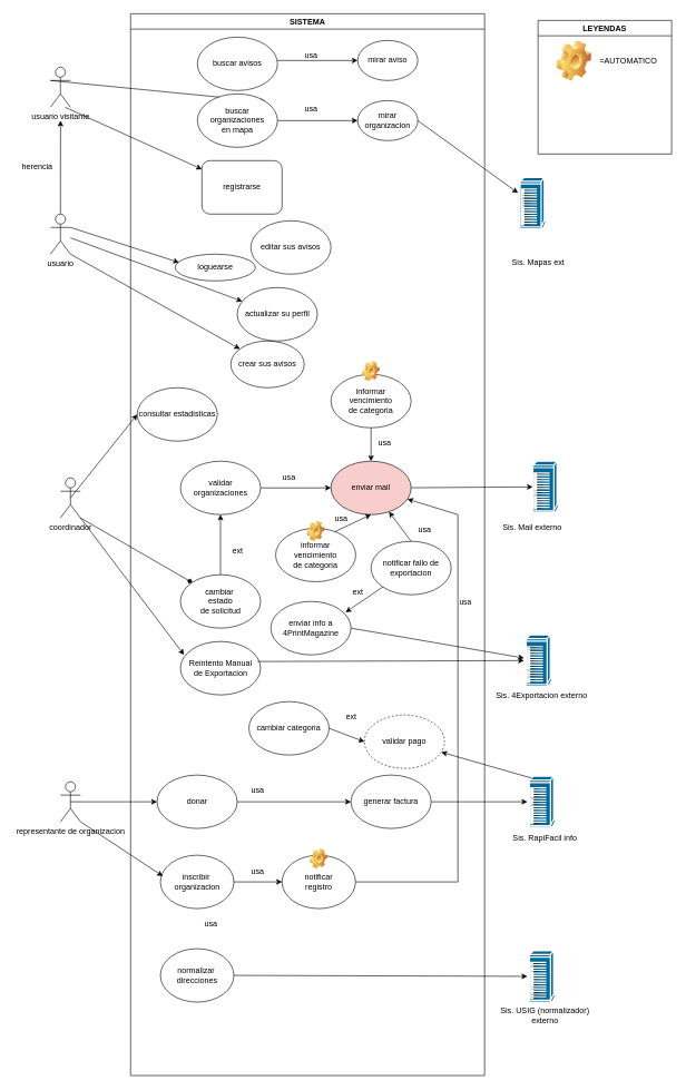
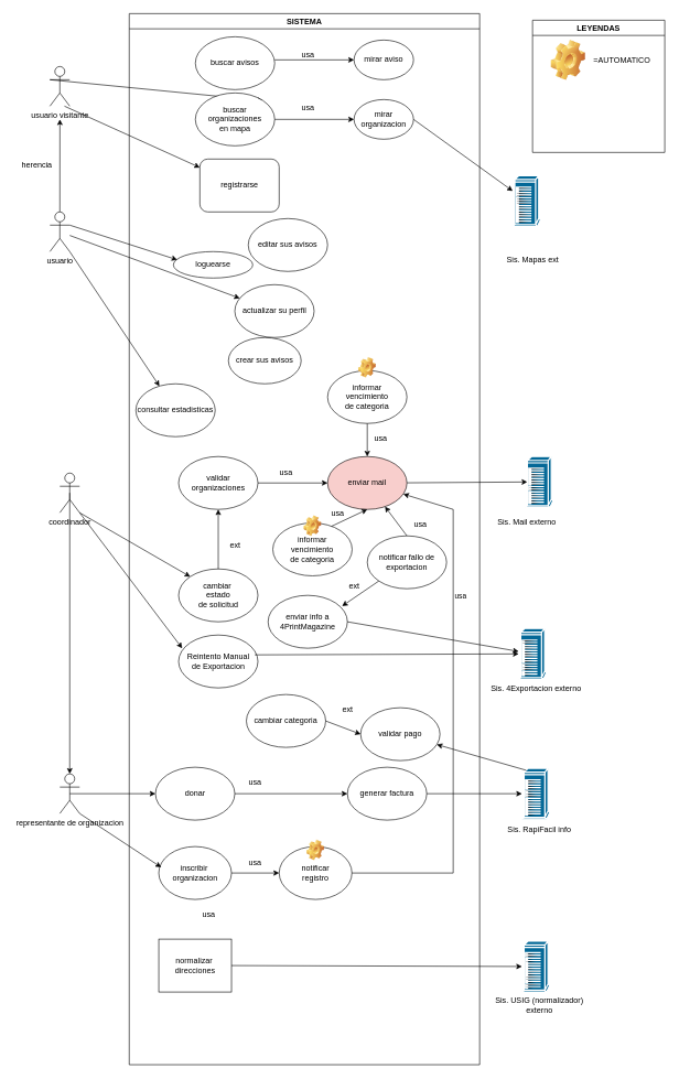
  <mxCell id="0" />
  <mxCell id="1" parent="0" />
  <mxCell id="2" style="edgeStyle=none;rounded=0;orthogonalLoop=1;jettySize=auto;html=1;exitX=1;exitY=0.333;exitDx=0;exitDy=0;exitPerimeter=0;entryX=0.048;entryY=0.31;entryDx=0;entryDy=0;entryPerimeter=0;" parent="1" source="6" target="19" edge="1"><mxGeometry relative="1" as="geometry" /></mxCell>
- <mxCell id="3" style="edgeStyle=none;rounded=0;orthogonalLoop=1;jettySize=auto;html=1;exitX=1;exitY=1;exitDx=0;exitDy=0;exitPerimeter=0;" parent="1" source="6" target="20" edge="1"><mxGeometry relative="1" as="geometry" /></mxCell>
+ <mxCell id="3" style="edgeStyle=none;rounded=0;orthogonalLoop=1;jettySize=auto;html=1;exitX=1;exitY=1;exitDx=0;exitDy=0;exitPerimeter=0;" parent="1" source="6" target="27" edge="1"><mxGeometry relative="1" as="geometry" /></mxCell>
  <mxCell id="4" style="edgeStyle=none;rounded=0;orthogonalLoop=1;jettySize=auto;html=1;" parent="1" source="6" target="21" edge="1"><mxGeometry relative="1" as="geometry" /></mxCell>
  <mxCell id="5" style="edgeStyle=none;rounded=0;orthogonalLoop=1;jettySize=auto;html=1;exitX=0.5;exitY=0;exitDx=0;exitDy=0;exitPerimeter=0;" parent="1" source="6" edge="1"><mxGeometry relative="1" as="geometry"><mxPoint x="90.118" y="180" as="targetPoint" /></mxGeometry></mxCell>
  <mxCell id="6" value="usuario" style="shape=umlActor;verticalLabelPosition=bottom;verticalAlign=top;html=1;outlineConnect=0;" parent="1" vertex="1"><mxGeometry x="75" y="320" width="30" height="60" as="geometry" /></mxCell>
  <mxCell id="7" value="representante de organizacion" style="shape=umlActor;verticalLabelPosition=bottom;verticalAlign=top;html=1;outlineConnect=0;" parent="1" vertex="1"><mxGeometry x="90" y="1170" width="30" height="60" as="geometry" /></mxCell>
- <mxCell id="8" style="edgeStyle=none;rounded=0;orthogonalLoop=1;jettySize=auto;html=1;exitX=0.5;exitY=0.5;exitDx=0;exitDy=0;exitPerimeter=0;entryX=1;entryY=0.5;entryDx=0;entryDy=0;" parent="1" source="9" target="27" edge="1"><mxGeometry relative="1" as="geometry" /></mxCell>
+ <mxCell id="8" style="edgeStyle=none;rounded=0;orthogonalLoop=1;jettySize=auto;html=1;exitX=0.5;exitY=0.5;exitDx=0;exitDy=0;exitPerimeter=0;" parent="1" source="9" target="7" edge="1"><mxGeometry relative="1" as="geometry" /></mxCell>
  <mxCell id="9" value="coordinador" style="shape=umlActor;verticalLabelPosition=bottom;verticalAlign=top;html=1;outlineConnect=0;" parent="1" vertex="1"><mxGeometry x="90" y="715" width="30" height="60" as="geometry" /></mxCell>
  <mxCell id="10" style="edgeStyle=none;rounded=0;orthogonalLoop=1;jettySize=auto;html=1;exitX=0;exitY=0.333;exitDx=0;exitDy=0;exitPerimeter=0;entryX=1;entryY=0;entryDx=0;entryDy=0;" parent="1" source="11" target="14" edge="1"><mxGeometry relative="1" as="geometry" /></mxCell>
  <mxCell id="11" value="usuario visitante" style="shape=umlActor;verticalLabelPosition=bottom;verticalAlign=top;html=1;outlineConnect=0;" parent="1" vertex="1"><mxGeometry x="75" y="100" width="30" height="60" as="geometry" /></mxCell>
  <mxCell id="12" value="mirar aviso" style="ellipse;whiteSpace=wrap;html=1;" parent="1" vertex="1"><mxGeometry x="535" y="60" width="90" height="60" as="geometry" /></mxCell>
  <mxCell id="13" value="buscar avisos&lt;br&gt;" style="ellipse;whiteSpace=wrap;html=1;" parent="1" vertex="1"><mxGeometry x="295" y="55" width="120" height="80" as="geometry" /></mxCell>
  <mxCell id="14" value="buscar organizaciones&lt;br&gt;en mapa" style="ellipse;whiteSpace=wrap;html=1;" parent="1" vertex="1"><mxGeometry x="295" y="140" width="120" height="80" as="geometry" /></mxCell>
  <mxCell id="15" value="mirar organizacion&lt;br&gt;" style="ellipse;whiteSpace=wrap;html=1;" parent="1" vertex="1"><mxGeometry x="535" y="150" width="90" height="60" as="geometry" /></mxCell>
  <mxCell id="16" style="edgeStyle=none;rounded=0;orthogonalLoop=1;jettySize=auto;html=1;entryX=0.075;entryY=0.5;entryDx=0;entryDy=0;entryPerimeter=0;" parent="1" source="25" target="68" edge="1"><mxGeometry relative="1" as="geometry"><mxPoint x="799.01" y="823" as="targetPoint" /></mxGeometry></mxCell>
  <mxCell id="17" value="herencia" style="text;html=1;align=center;verticalAlign=middle;resizable=0;points=[];autosize=1;strokeColor=none;fillColor=none;" parent="1" vertex="1"><mxGeometry x="20" y="235" width="70" height="30" as="geometry" /></mxCell>
  <mxCell id="18" value="SISTEMA" style="swimlane;whiteSpace=wrap;html=1;" parent="1" vertex="1"><mxGeometry x="195" y="20" width="530" height="1590" as="geometry" /></mxCell>
  <mxCell id="19" value="loguearse" style="ellipse;whiteSpace=wrap;html=1;" parent="18" vertex="1"><mxGeometry x="66.79" y="360" width="120" height="40" as="geometry" /></mxCell>
  <mxCell id="20" value="crear sus avisos" style="ellipse;whiteSpace=wrap;html=1;" parent="18" vertex="1"><mxGeometry x="150.0" y="490" width="110" height="70" as="geometry" /></mxCell>
  <mxCell id="21" value="actualizar su perfil" style="ellipse;whiteSpace=wrap;html=1;" parent="18" vertex="1"><mxGeometry x="159.65" y="410" width="120" height="80" as="geometry" /></mxCell>
  <mxCell id="22" value="editar sus avisos" style="ellipse;whiteSpace=wrap;html=1;" parent="18" vertex="1"><mxGeometry x="180.0" y="310" width="120" height="80" as="geometry" /></mxCell>
  <mxCell id="23" value="registrarse" style="whiteSpace=wrap;html=1;rounded=1;" vertex="1" parent="18"><mxGeometry x="106.79" y="220" width="120" height="80" as="geometry" /></mxCell>
  <mxCell id="24" style="edgeStyle=none;rounded=0;orthogonalLoop=1;jettySize=auto;html=1;entryX=0;entryY=0.5;entryDx=0;entryDy=0;" edge="1" parent="18"><mxGeometry relative="1" as="geometry"><mxPoint x="220" y="160" as="sourcePoint" /><mxPoint x="340" y="160" as="targetPoint" /></mxGeometry></mxCell>
  <mxCell id="25" value="enviar mail" style="ellipse;whiteSpace=wrap;html=1;fillColor=#f8cecc;" parent="18" vertex="1"><mxGeometry x="300" y="670" width="120" height="80" as="geometry" /></mxCell>
  <mxCell id="26" value="validar organizaciones" style="ellipse;whiteSpace=wrap;html=1;" parent="18" vertex="1"><mxGeometry x="74.65" y="670" width="120" height="80" as="geometry" /></mxCell>
  <mxCell id="27" value="consultar estadisticas" style="ellipse;whiteSpace=wrap;html=1;direction=west;" parent="18" vertex="1"><mxGeometry x="10" y="560" width="120" height="80" as="geometry" /></mxCell>
  <mxCell id="28" style="edgeStyle=none;rounded=0;orthogonalLoop=1;jettySize=auto;html=1;" parent="18" source="26" target="25" edge="1"><mxGeometry relative="1" as="geometry"><mxPoint x="180" y="830" as="sourcePoint" /><Array as="points" /></mxGeometry></mxCell>
  <mxCell id="29" value="usa" style="text;html=1;align=center;verticalAlign=middle;resizable=0;points=[];autosize=1;strokeColor=none;fillColor=none;" parent="18" vertex="1"><mxGeometry x="217.14" y="680" width="40" height="30" as="geometry" /></mxCell>
  <mxCell id="30" value="cambiar&amp;nbsp;&lt;br&gt;estado&lt;br&gt;de solicitud" style="ellipse;whiteSpace=wrap;html=1;direction=west;" vertex="1" parent="18"><mxGeometry x="74.65" y="840" width="120" height="80" as="geometry" /></mxCell>
  <mxCell id="31" value="" style="edgeStyle=none;orthogonalLoop=1;jettySize=auto;html=1;rounded=0;entryX=0.5;entryY=1;entryDx=0;entryDy=0;exitX=0.5;exitY=1;exitDx=0;exitDy=0;" edge="1" parent="18" source="30" target="26"><mxGeometry width="100" relative="1" as="geometry"><mxPoint x="160" y="860" as="sourcePoint" /><mxPoint x="260" y="860" as="targetPoint" /><Array as="points" /></mxGeometry></mxCell>
  <mxCell id="32" value="ext" style="text;html=1;align=center;verticalAlign=middle;resizable=0;points=[];autosize=1;strokeColor=none;fillColor=none;" vertex="1" parent="18"><mxGeometry x="140.0" y="790" width="40" height="30" as="geometry" /></mxCell>
  <mxCell id="33" value="Reintento Manual&lt;br&gt;de Exportacion" style="ellipse;whiteSpace=wrap;html=1;" vertex="1" parent="18"><mxGeometry x="74.65" y="940" width="120" height="80" as="geometry" /></mxCell>
  <mxCell id="34" value="donar" style="ellipse;whiteSpace=wrap;html=1;direction=west;" vertex="1" parent="18"><mxGeometry x="39.65" y="1140" width="120" height="80" as="geometry" /></mxCell>
  <mxCell id="35" value="generar factura" style="ellipse;whiteSpace=wrap;html=1;direction=west;" vertex="1" parent="18"><mxGeometry x="330.0" y="1140" width="120" height="80" as="geometry" /></mxCell>
  <mxCell id="36" value="" style="edgeStyle=none;orthogonalLoop=1;jettySize=auto;html=1;rounded=0;exitX=0;exitY=0.5;exitDx=0;exitDy=0;entryX=1;entryY=0.5;entryDx=0;entryDy=0;" edge="1" parent="18" source="34" target="35"><mxGeometry width="100" relative="1" as="geometry"><mxPoint x="150" y="1240" as="sourcePoint" /><mxPoint x="250" y="1240" as="targetPoint" /><Array as="points" /></mxGeometry></mxCell>
  <mxCell id="37" value="usa" style="text;html=1;align=center;verticalAlign=middle;resizable=0;points=[];autosize=1;strokeColor=none;fillColor=none;" vertex="1" parent="18"><mxGeometry x="170" y="1148" width="40" height="30" as="geometry" /></mxCell>
- <mxCell id="38" value="validar pago" style="ellipse;whiteSpace=wrap;html=1;direction=west;dashed=1;" vertex="1" parent="18"><mxGeometry x="350" y="1050" width="120" height="80" as="geometry" /></mxCell>
+ <mxCell id="38" value="validar pago" style="ellipse;whiteSpace=wrap;html=1;direction=west;" vertex="1" parent="18"><mxGeometry x="350" y="1050" width="120" height="80" as="geometry" /></mxCell>
  <mxCell id="39" value="cambiar categoria" style="ellipse;whiteSpace=wrap;html=1;direction=west;" vertex="1" parent="18"><mxGeometry x="177.14" y="1030" width="120" height="80" as="geometry" /></mxCell>
  <mxCell id="40" value="" style="edgeStyle=none;orthogonalLoop=1;jettySize=auto;html=1;rounded=0;exitX=0;exitY=0.5;exitDx=0;exitDy=0;entryX=1;entryY=0.5;entryDx=0;entryDy=0;" edge="1" parent="18" source="39" target="38"><mxGeometry width="100" relative="1" as="geometry"><mxPoint x="290" y="1040" as="sourcePoint" /><mxPoint x="390" y="1040" as="targetPoint" /><Array as="points" /></mxGeometry></mxCell>
  <mxCell id="41" value="inscribir&amp;nbsp;&lt;br&gt;organizacion" style="ellipse;whiteSpace=wrap;html=1;" vertex="1" parent="18"><mxGeometry x="44.65" y="1260" width="110" height="80" as="geometry" /></mxCell>
  <mxCell id="42" value="notificar&lt;br&gt;registro" style="ellipse;whiteSpace=wrap;html=1;" vertex="1" parent="18"><mxGeometry x="226.79" y="1260" width="110" height="80" as="geometry" /></mxCell>
  <mxCell id="43" value="" style="edgeStyle=none;orthogonalLoop=1;jettySize=auto;html=1;rounded=0;exitX=1;exitY=0.5;exitDx=0;exitDy=0;entryX=0;entryY=0.5;entryDx=0;entryDy=0;" edge="1" parent="18" source="41" target="42"><mxGeometry width="100" relative="1" as="geometry"><mxPoint x="160" y="1310" as="sourcePoint" /><mxPoint x="260" y="1310" as="targetPoint" /><Array as="points" /></mxGeometry></mxCell>
  <mxCell id="44" value="" style="shape=image;html=1;verticalLabelPosition=bottom;verticalAlign=top;imageAspect=1;aspect=fixed;image=img/clipart/Gear_128x128.png" parent="18" vertex="1"><mxGeometry x="268.57" y="1250" width="26.43" height="31" as="geometry" /></mxCell>
- <mxCell id="45" value="normalizar&amp;nbsp;&lt;br&gt;direcciones" style="ellipse;whiteSpace=wrap;html=1;" vertex="1" parent="18"><mxGeometry x="44.65" y="1400" width="110" height="80" as="geometry" /></mxCell>
+ <mxCell id="45" value="normalizar&amp;nbsp;&lt;br&gt;direcciones" style="whiteSpace=wrap;html=1;rounded=0;" vertex="1" parent="18"><mxGeometry x="44.65" y="1400" width="110" height="80" as="geometry" /></mxCell>
  <mxCell id="46" value="usa" style="text;html=1;align=center;verticalAlign=middle;resizable=0;points=[];autosize=1;strokeColor=none;fillColor=none;" vertex="1" parent="18"><mxGeometry x="100" y="1348" width="40" height="30" as="geometry" /></mxCell>
  <mxCell id="47" value="informar&lt;br&gt;vencimiento&lt;br&gt;de categoria" style="ellipse;whiteSpace=wrap;html=1;" vertex="1" parent="18"><mxGeometry x="300" y="540" width="120" height="80" as="geometry" /></mxCell>
  <mxCell id="48" value="" style="edgeStyle=none;orthogonalLoop=1;jettySize=auto;html=1;rounded=0;exitX=0.5;exitY=1;exitDx=0;exitDy=0;entryX=0.5;entryY=0;entryDx=0;entryDy=0;" edge="1" parent="18" source="47" target="25"><mxGeometry width="100" relative="1" as="geometry"><mxPoint x="400" y="660" as="sourcePoint" /><mxPoint x="500" y="660" as="targetPoint" /><Array as="points" /></mxGeometry></mxCell>
  <mxCell id="49" value="usa" style="text;html=1;align=center;verticalAlign=middle;resizable=0;points=[];autosize=1;strokeColor=none;fillColor=none;" vertex="1" parent="18"><mxGeometry x="360" y="628" width="40" height="30" as="geometry" /></mxCell>
  <mxCell id="50" value="" style="shape=image;html=1;verticalLabelPosition=bottom;verticalAlign=top;imageAspect=1;aspect=fixed;image=img/clipart/Gear_128x128.png" vertex="1" parent="18"><mxGeometry x="346.79" y="520" width="26.43" height="31" as="geometry" /></mxCell>
  <mxCell id="51" value="informar&lt;br&gt;vencimiento&lt;br&gt;de categoria" style="ellipse;whiteSpace=wrap;html=1;" vertex="1" parent="18"><mxGeometry x="217.14" y="770.5" width="120" height="80" as="geometry" /></mxCell>
  <mxCell id="52" value="" style="shape=image;html=1;verticalLabelPosition=bottom;verticalAlign=top;imageAspect=1;aspect=fixed;image=img/clipart/Gear_128x128.png" vertex="1" parent="18"><mxGeometry x="264.14" y="759.5" width="26.43" height="31" as="geometry" /></mxCell>
  <mxCell id="53" value="usa" style="text;html=1;align=center;verticalAlign=middle;resizable=0;points=[];autosize=1;strokeColor=none;fillColor=none;" vertex="1" parent="18"><mxGeometry x="170" y="1270" width="40" height="30" as="geometry" /></mxCell>
  <mxCell id="54" value="" style="edgeStyle=none;orthogonalLoop=1;jettySize=auto;html=1;rounded=0;exitX=1;exitY=0.5;exitDx=0;exitDy=0;" edge="1" parent="18" source="42" target="25"><mxGeometry width="100" relative="1" as="geometry"><mxPoint x="400" y="1330" as="sourcePoint" /><mxPoint x="430" y="750" as="targetPoint" /><Array as="points"><mxPoint x="490" y="1300" /><mxPoint x="490" y="750" /></Array></mxGeometry></mxCell>
  <mxCell id="55" value="usa" style="edgeLabel;html=1;align=center;verticalAlign=middle;resizable=0;points=[];" vertex="1" connectable="0" parent="54"><mxGeometry x="0.501" y="-3" relative="1" as="geometry"><mxPoint x="7" y="14" as="offset" /></mxGeometry></mxCell>
  <mxCell id="56" value="" style="edgeStyle=none;orthogonalLoop=1;jettySize=auto;html=1;rounded=0;exitX=0.74;exitY=0.063;exitDx=0;exitDy=0;exitPerimeter=0;entryX=0.5;entryY=1;entryDx=0;entryDy=0;" edge="1" parent="18" source="51" target="25"><mxGeometry width="100" relative="1" as="geometry"><mxPoint x="360" y="850" as="sourcePoint" /><mxPoint x="460" y="850" as="targetPoint" /><Array as="points" /></mxGeometry></mxCell>
  <mxCell id="57" value="usa" style="text;html=1;align=center;verticalAlign=middle;resizable=0;points=[];autosize=1;strokeColor=none;fillColor=none;" vertex="1" parent="18"><mxGeometry x="295" y="740.5" width="40" height="30" as="geometry" /></mxCell>
  <mxCell id="58" value="enviar info a&lt;br&gt;4PrintMagazine" style="ellipse;whiteSpace=wrap;html=1;" vertex="1" parent="18"><mxGeometry x="210" y="880" width="120" height="80" as="geometry" /></mxCell>
  <mxCell id="59" value="notificar fallo de&lt;br&gt;exportacion" style="ellipse;whiteSpace=wrap;html=1;" vertex="1" parent="18"><mxGeometry x="360" y="790" width="120" height="80" as="geometry" /></mxCell>
  <mxCell id="60" value="" style="edgeStyle=none;orthogonalLoop=1;jettySize=auto;html=1;rounded=0;entryX=0.933;entryY=0.203;entryDx=0;entryDy=0;entryPerimeter=0;exitX=0;exitY=1;exitDx=0;exitDy=0;" edge="1" parent="18" source="59" target="58"><mxGeometry width="100" relative="1" as="geometry"><mxPoint x="460" y="920" as="sourcePoint" /><mxPoint x="500" y="880" as="targetPoint" /><Array as="points" /></mxGeometry></mxCell>
  <mxCell id="61" value="ext" style="text;html=1;align=center;verticalAlign=middle;resizable=0;points=[];autosize=1;strokeColor=none;fillColor=none;" vertex="1" parent="18"><mxGeometry x="320.0" y="850.5" width="40" height="30" as="geometry" /></mxCell>
  <mxCell id="62" value="" style="edgeStyle=none;orthogonalLoop=1;jettySize=auto;html=1;rounded=0;exitX=0.5;exitY=0;exitDx=0;exitDy=0;" edge="1" parent="18" source="59" target="25"><mxGeometry width="100" relative="1" as="geometry"><mxPoint x="380" y="910" as="sourcePoint" /><mxPoint x="480" y="910" as="targetPoint" /><Array as="points" /></mxGeometry></mxCell>
  <mxCell id="63" value="LEYENDAS" style="swimlane;whiteSpace=wrap;html=1;" parent="1" vertex="1"><mxGeometry x="805" y="30" width="200" height="200" as="geometry" /></mxCell>
  <mxCell id="64" value="" style="shape=image;html=1;verticalLabelPosition=bottom;verticalAlign=top;imageAspect=1;aspect=fixed;image=img/clipart/Gear_128x128.png" parent="63" vertex="1"><mxGeometry x="28" y="30" width="52" height="61" as="geometry" /></mxCell>
  <mxCell id="65" value="=AUTOMATICO" style="text;html=1;align=center;verticalAlign=middle;resizable=0;points=[];autosize=1;strokeColor=none;fillColor=none;" parent="63" vertex="1"><mxGeometry x="80" y="45.5" width="110" height="30" as="geometry" /></mxCell>
  <mxCell id="66" value="" style="shape=mxgraph.cisco.computers_and_peripherals.ibm_tower;html=1;pointerEvents=1;dashed=0;fillColor=#036897;strokeColor=#ffffff;strokeWidth=2;verticalLabelPosition=bottom;verticalAlign=top;align=center;outlineConnect=0;" vertex="1" parent="1"><mxGeometry x="784" y="950" width="42" height="77" as="geometry" /></mxCell>
  <mxCell id="67" value="" style="shape=mxgraph.cisco.computers_and_peripherals.ibm_tower;html=1;pointerEvents=1;dashed=0;fillColor=#036897;strokeColor=#ffffff;strokeWidth=2;verticalLabelPosition=bottom;verticalAlign=top;align=center;outlineConnect=0;" vertex="1" parent="1"><mxGeometry x="789" y="1161.5" width="42" height="77" as="geometry" /></mxCell>
  <mxCell id="68" value="" style="shape=mxgraph.cisco.computers_and_peripherals.ibm_tower;html=1;pointerEvents=1;dashed=0;fillColor=#036897;strokeColor=#ffffff;strokeWidth=2;verticalLabelPosition=bottom;verticalAlign=top;align=center;outlineConnect=0;" vertex="1" parent="1"><mxGeometry x="794" y="690" width="42" height="77" as="geometry" /></mxCell>
  <mxCell id="69" value="Sis. Mail externo&lt;br&gt;" style="text;html=1;align=center;verticalAlign=middle;resizable=0;points=[];autosize=1;strokeColor=none;fillColor=none;" vertex="1" parent="1"><mxGeometry x="741" y="775" width="110" height="30" as="geometry" /></mxCell>
  <mxCell id="70" value="Sis. RapiFacil info" style="text;html=1;align=center;verticalAlign=middle;resizable=0;points=[];autosize=1;strokeColor=none;fillColor=none;" vertex="1" parent="1"><mxGeometry x="745" y="1238.5" width="140" height="30" as="geometry" /></mxCell>
  <mxCell id="71" value="Sis. 4Exportacion externo" style="text;html=1;align=center;verticalAlign=middle;resizable=0;points=[];autosize=1;strokeColor=none;fillColor=none;" vertex="1" parent="1"><mxGeometry x="725" y="1027" width="170" height="30" as="geometry" /></mxCell>
  <mxCell id="72" style="edgeStyle=none;rounded=0;orthogonalLoop=1;jettySize=auto;html=1;exitX=0.5;exitY=0;exitDx=0;exitDy=0;exitPerimeter=0;" edge="1" parent="1" target="23"><mxGeometry relative="1" as="geometry"><mxPoint x="97" y="160" as="sourcePoint" /><mxPoint x="365" y="218" as="targetPoint" /></mxGeometry></mxCell>
  <mxCell id="73" style="edgeStyle=none;rounded=0;orthogonalLoop=1;jettySize=auto;html=1;entryX=0;entryY=0.5;entryDx=0;entryDy=0;" edge="1" parent="1" target="12"><mxGeometry relative="1" as="geometry"><mxPoint x="415" y="90" as="sourcePoint" /><mxPoint x="368" y="388" as="targetPoint" /></mxGeometry></mxCell>
  <mxCell id="74" value="usa" style="text;html=1;align=center;verticalAlign=middle;resizable=0;points=[];autosize=1;strokeColor=none;fillColor=none;" vertex="1" parent="1"><mxGeometry x="445" y="68" width="40" height="30" as="geometry" /></mxCell>
  <mxCell id="75" value="usa" style="text;html=1;align=center;verticalAlign=middle;resizable=0;points=[];autosize=1;strokeColor=none;fillColor=none;" vertex="1" parent="1"><mxGeometry x="445" y="148" width="40" height="30" as="geometry" /></mxCell>
  <mxCell id="76" value="" style="shape=mxgraph.cisco.computers_and_peripherals.ibm_tower;html=1;pointerEvents=1;dashed=0;fillColor=#036897;strokeColor=#ffffff;strokeWidth=2;verticalLabelPosition=bottom;verticalAlign=top;align=center;outlineConnect=0;" vertex="1" parent="1"><mxGeometry x="775" y="265" width="42" height="77" as="geometry" /></mxCell>
  <mxCell id="77" value="Sis. Mapas ext" style="text;html=1;align=center;verticalAlign=middle;resizable=0;points=[];autosize=1;strokeColor=none;fillColor=none;" vertex="1" parent="1"><mxGeometry x="755" y="378" width="100" height="30" as="geometry" /></mxCell>
  <mxCell id="78" value="" style="edgeStyle=none;orthogonalLoop=1;jettySize=auto;html=1;rounded=0;exitX=1;exitY=0.5;exitDx=0;exitDy=0;" edge="1" parent="1" source="15" target="76"><mxGeometry width="100" relative="1" as="geometry"><mxPoint x="595" y="260" as="sourcePoint" /><mxPoint x="695" y="260" as="targetPoint" /><Array as="points" /></mxGeometry></mxCell>
- <mxCell id="79" style="edgeStyle=none;rounded=0;orthogonalLoop=1;jettySize=auto;html=1;entryX=1;entryY=1;entryDx=0;entryDy=0;exitX=1;exitY=1;exitDx=0;exitDy=0;exitPerimeter=0;endArrow=diamond;" edge="1" parent="1" source="9" target="30"><mxGeometry relative="1" as="geometry"><mxPoint x="115" y="780" as="sourcePoint" /><mxPoint x="258" y="813" as="targetPoint" /></mxGeometry></mxCell>
+ <mxCell id="79" style="edgeStyle=none;rounded=0;orthogonalLoop=1;jettySize=auto;html=1;entryX=1;entryY=1;entryDx=0;entryDy=0;exitX=1;exitY=1;exitDx=0;exitDy=0;exitPerimeter=0;" edge="1" parent="1" source="9" target="30"><mxGeometry relative="1" as="geometry"><mxPoint x="115" y="780" as="sourcePoint" /><mxPoint x="258" y="813" as="targetPoint" /></mxGeometry></mxCell>
  <mxCell id="80" value="" style="edgeStyle=none;orthogonalLoop=1;jettySize=auto;html=1;rounded=0;exitX=1;exitY=1;exitDx=0;exitDy=0;exitPerimeter=0;entryX=0.045;entryY=0.25;entryDx=0;entryDy=0;entryPerimeter=0;" edge="1" parent="1" source="9" target="33"><mxGeometry width="100" relative="1" as="geometry"><mxPoint x="75" y="850" as="sourcePoint" /><mxPoint x="175" y="850" as="targetPoint" /><Array as="points" /></mxGeometry></mxCell>
  <mxCell id="81" value="" style="edgeStyle=none;orthogonalLoop=1;jettySize=auto;html=1;rounded=0;exitX=0.961;exitY=0.375;exitDx=0;exitDy=0;exitPerimeter=0;" edge="1" parent="1" source="33" target="66"><mxGeometry width="100" relative="1" as="geometry"><mxPoint x="435" y="1040" as="sourcePoint" /><mxPoint x="535" y="1040" as="targetPoint" /><Array as="points" /></mxGeometry></mxCell>
  <mxCell id="82" value="" style="edgeStyle=none;orthogonalLoop=1;jettySize=auto;html=1;rounded=0;entryX=1;entryY=0.5;entryDx=0;entryDy=0;exitX=0.5;exitY=0.5;exitDx=0;exitDy=0;exitPerimeter=0;" edge="1" parent="1" source="7" target="34"><mxGeometry width="100" relative="1" as="geometry"><mxPoint x="120" y="1201" as="sourcePoint" /><mxPoint x="220" y="1201" as="targetPoint" /><Array as="points" /></mxGeometry></mxCell>
  <mxCell id="83" value="ext" style="text;html=1;align=center;verticalAlign=middle;resizable=0;points=[];autosize=1;strokeColor=none;fillColor=none;" vertex="1" parent="1"><mxGeometry x="505" y="1058" width="40" height="30" as="geometry" /></mxCell>
  <mxCell id="84" value="" style="edgeStyle=none;orthogonalLoop=1;jettySize=auto;html=1;rounded=0;exitX=0.15;exitY=0.04;exitDx=0;exitDy=0;exitPerimeter=0;" edge="1" parent="1" source="67" target="38"><mxGeometry width="100" relative="1" as="geometry"><mxPoint x="665" y="1130" as="sourcePoint" /><mxPoint x="765" y="1090" as="targetPoint" /><Array as="points" /></mxGeometry></mxCell>
  <mxCell id="85" value="" style="edgeStyle=none;orthogonalLoop=1;jettySize=auto;html=1;rounded=0;" edge="1" parent="1" source="35" target="67"><mxGeometry width="100" relative="1" as="geometry"><mxPoint x="541.79" y="1199.38" as="sourcePoint" /><mxPoint x="641.79" y="1199.38" as="targetPoint" /><Array as="points" /></mxGeometry></mxCell>
  <mxCell id="86" value="" style="edgeStyle=none;orthogonalLoop=1;jettySize=auto;html=1;rounded=0;exitX=1;exitY=1;exitDx=0;exitDy=0;exitPerimeter=0;entryX=0.033;entryY=0.391;entryDx=0;entryDy=0;entryPerimeter=0;" edge="1" parent="1" source="7" target="41"><mxGeometry width="100" relative="1" as="geometry"><mxPoint x="85" y="1320" as="sourcePoint" /><mxPoint x="185" y="1320" as="targetPoint" /><Array as="points" /></mxGeometry></mxCell>
  <mxCell id="87" value="" style="shape=mxgraph.cisco.computers_and_peripherals.ibm_tower;html=1;pointerEvents=1;dashed=0;fillColor=#036897;strokeColor=#ffffff;strokeWidth=2;verticalLabelPosition=bottom;verticalAlign=top;align=center;outlineConnect=0;" vertex="1" parent="1"><mxGeometry x="789" y="1423" width="42" height="77" as="geometry" /></mxCell>
  <mxCell id="88" value="Sis. USIG (normalizador)&lt;br&gt;externo" style="text;html=1;align=center;verticalAlign=middle;resizable=0;points=[];autosize=1;strokeColor=none;fillColor=none;" vertex="1" parent="1"><mxGeometry x="735" y="1500" width="160" height="40" as="geometry" /></mxCell>
  <mxCell id="89" value="" style="edgeStyle=none;orthogonalLoop=1;jettySize=auto;html=1;rounded=0;exitX=1;exitY=0.5;exitDx=0;exitDy=0;" edge="1" parent="1" source="45" target="87"><mxGeometry width="100" relative="1" as="geometry"><mxPoint x="555" y="1510" as="sourcePoint" /><mxPoint x="655" y="1510" as="targetPoint" /><Array as="points" /></mxGeometry></mxCell>
  <mxCell id="90" value="" style="edgeStyle=none;orthogonalLoop=1;jettySize=auto;html=1;rounded=0;exitX=1;exitY=0.5;exitDx=0;exitDy=0;" edge="1" parent="1" source="58" target="66"><mxGeometry width="100" relative="1" as="geometry"><mxPoint x="595" y="940" as="sourcePoint" /><mxPoint x="695" y="940" as="targetPoint" /><Array as="points" /></mxGeometry></mxCell>
  <mxCell id="91" value="usa" style="text;html=1;align=center;verticalAlign=middle;resizable=0;points=[];autosize=1;strokeColor=none;fillColor=none;" vertex="1" parent="1"><mxGeometry x="615" y="778" width="40" height="30" as="geometry" /></mxCell>
